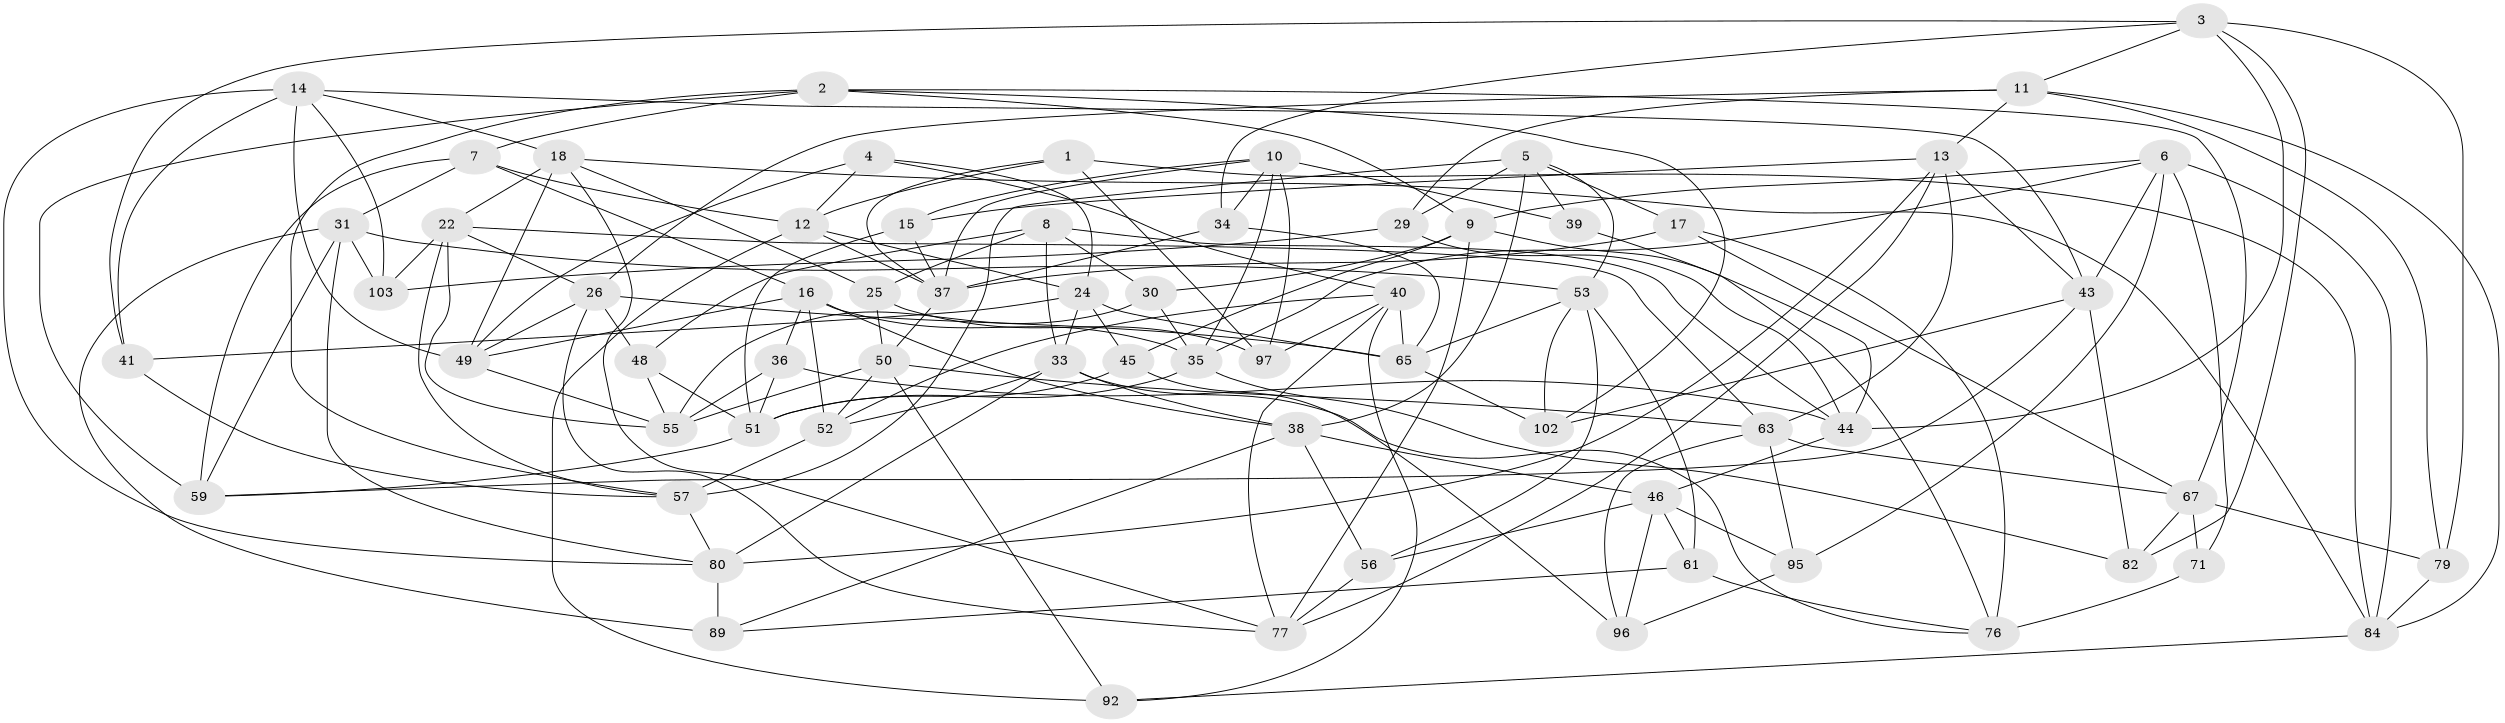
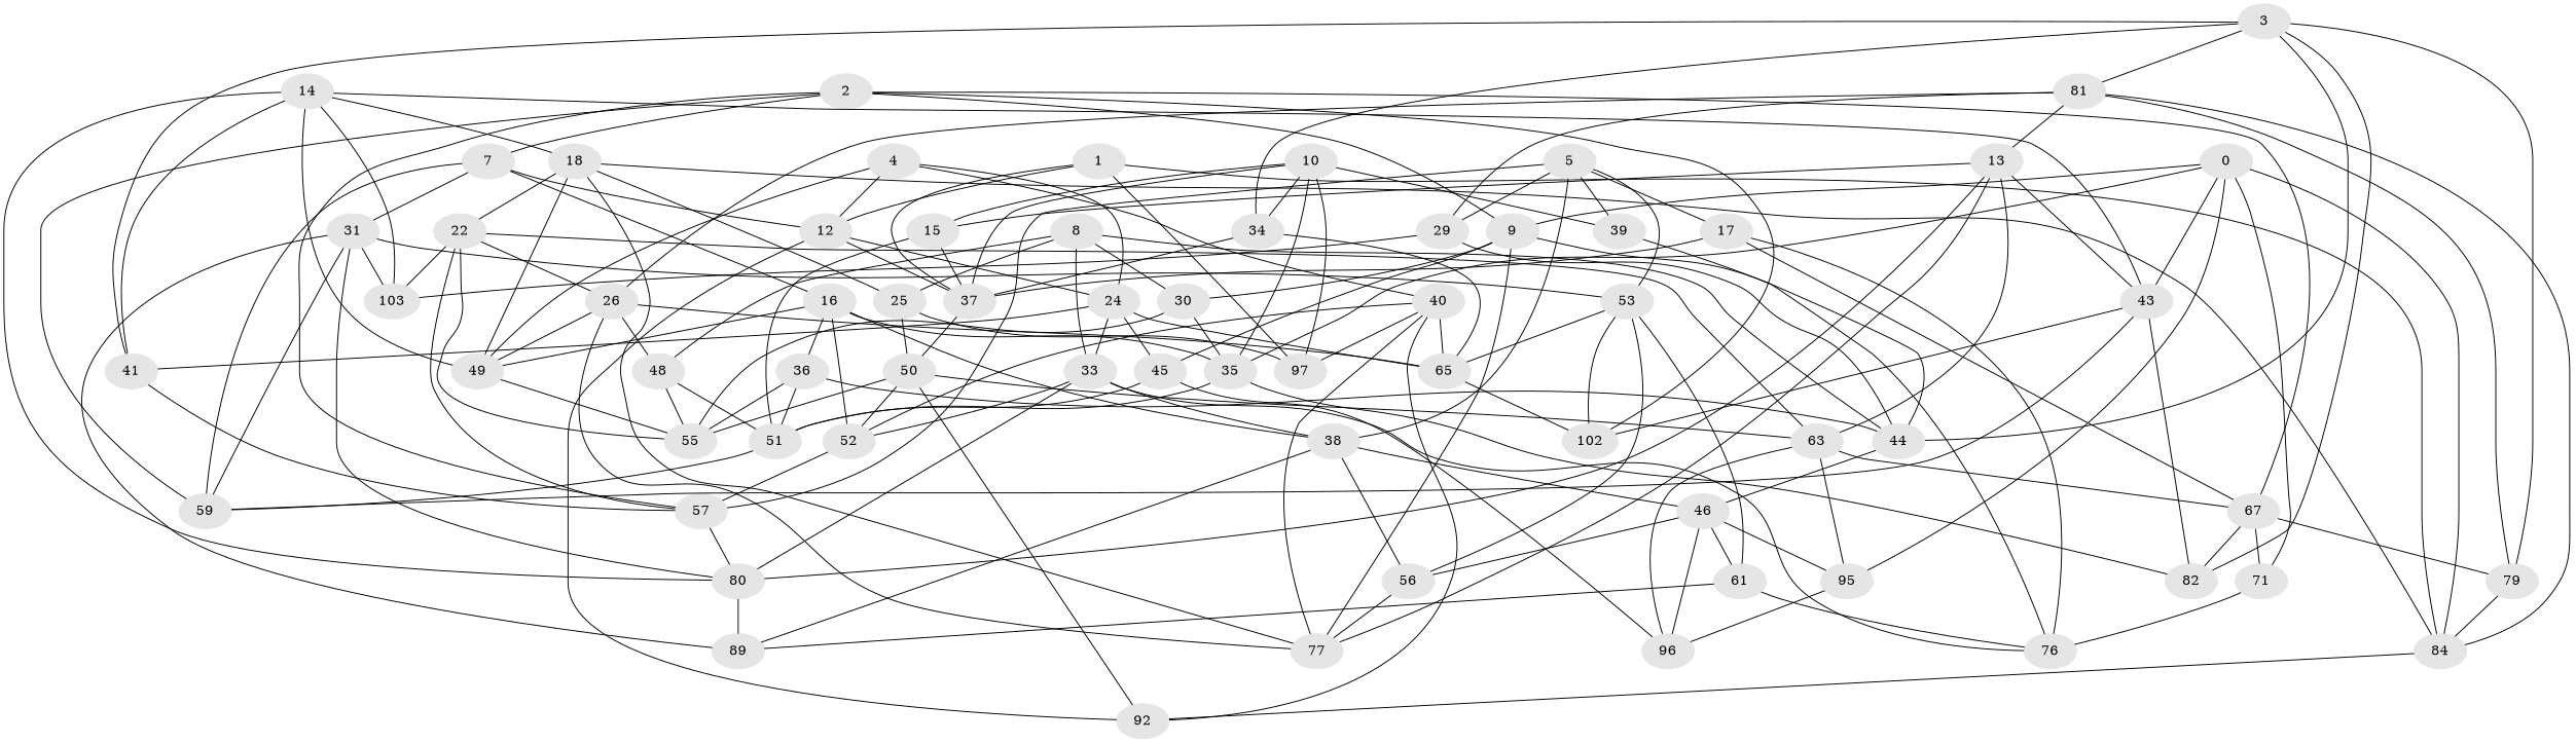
  graph {
    node [color=gray90 style=filled]
    12 [super="+23"]
    24 [super="+64"]
    37 [super="+75"]
    92
    1
    84 [super="+98"]
    97
    44 [super="+83"]
    39
    2 [super="+21"]
    7 [super="+19"]
    9 [super="+85"]
    57 [super="+106"]
    59 [super="+88"]
    67 [super="+86"]
    102
    16 [super="+107"]
    31 [super="+42"]
    30
    45
    76 [super="+105"]
    77 [super="+94"]
    80 [super="+81"]
    79
    82
    71
    3 [super="+78"]
-   11 [super="+58"]
+   11 [super="+58" label=81]
    34
    41
    29
    13 [super="+32"]
    26 [super="+69"]
    65 [super="+93"]
    46 [super="+62"]
    4
    40 [super="+74"]
    49 [super="+66"]
    33 [super="+68"]
    52 [super="+87"]
    55 [super="+99"]
    5 [super="+101"]
    17
    38 [super="+90"]
    53 [super="+91"]
    103
    89
    56
    61
-   6 [super="+47"]
+   6 [super="+47" label=0]
    35 [super="+60"]
    43 [super="+72"]
    95
    51 [super="+70"]
    96
    36
    8 [super="+104"]
    25
    48
    50 [super="+73"]
    10 [super="+28"]
    15
    63 [super="+100"]
    14 [super="+20"]
    18 [super="+54"]
    22 [super="+27"]
    12 -- 24
    12 -- 37
    12 -- 92
    24 -- 45
    24 -- 41
    24 -- 65
    24 -- 33
    37 -- 50
    1 -- 12
    1 -- 37
    1 -- 84
    1 -- 97
    84 -- 92
    44 -- 46
    39 -- 44
    2 -- 7
    2 -- 9
    2 -- 57
    2 -- 59
    2 -- 67
    2 -- 102
    7 -- 12
    7 -- 59 [weight=2]
    7 -- 16
    7 -- 31
    9 -- 30
    9 -- 45
    9 -- 76
    9 -- 77
    57 -- 80
    67 -- 79
    67 -- 82
    67 -- 71
    16 -- 49
    16 -- 52
    16 -- 38
    16 -- 35
    16 -- 36
    31 -- 59
    31 -- 80
    31 -- 53
    31 -- 103
    31 -- 89
    30 -- 55
    30 -- 35
    45 -- 51
    45 -- 96
    80 -- 89
    79 -- 84
    71 -- 76 [weight=2]
    3 -- 44
    3 -- 79
    3 -- 82
    3 -- 11
    3 -- 34
    3 -- 41
    11 -- 84
    11 -- 79
    11 -- 29
    11 -- 13
    11 -- 26
    34 -- 37
    34 -- 65
    41 -- 57
    29 -- 44
    29 -- 103
    13 -- 77
    13 -- 80
    13 -- 43
    13 -- 15
    13 -- 63
    26 -- 77
    26 -- 65
    26 -- 49
    26 -- 48
    65 -- 102
    46 -- 56
    46 -- 61
    46 -- 95
    46 -- 96
    4 -- 12
    4 -- 24
    4 -- 40
    4 -- 49
    40 -- 92
    40 -- 97
    40 -- 77
    40 -- 65
    40 -- 52
    49 -- 55
    33 -- 76
    33 -- 80
    33 -- 52
    33 -- 38
    52 -- 57
    5 -- 39
    5 -- 57
    5 -- 29
    5 -- 17
    5 -- 38
    5 -- 53
    17 -- 37
    17 -- 67
    17 -- 76
    38 -- 46
    38 -- 89
    38 -- 56
    53 -- 102
    53 -- 65
    53 -- 56
    53 -- 61
    56 -- 77
    61 -- 76
    61 -- 89
    6 -- 84
    6 -- 9
    6 -- 71
    6 -- 35
    6 -- 43
    6 -- 95
    35 -- 82
    35 -- 51
    43 -- 59
    43 -- 102
    43 -- 82
    95 -- 96
    51 -- 59
    36 -- 44
    36 -- 55
    36 -- 51
    8 -- 44
    8 -- 30
    8 -- 33
    8 -- 25
    8 -- 48
    25 -- 97
    25 -- 50
    48 -- 55
    48 -- 51
    50 -- 92
    50 -- 52
    50 -- 55
    50 -- 63
    10 -- 37
    10 -- 97
    10 -- 39
    10 -- 34
    10 -- 35
    10 -- 15
    15 -- 37
    15 -- 51
    63 -- 67
    63 -- 95
    63 -- 96
    14 -- 80
    14 -- 41
    14 -- 49
    14 -- 103
    14 -- 43
    14 -- 18
    18 -- 84
    18 -- 77
    18 -- 49
    18 -- 25
    18 -- 22
    22 -- 57
    22 -- 26
    22 -- 55
    22 -- 103
    22 -- 63
  }
